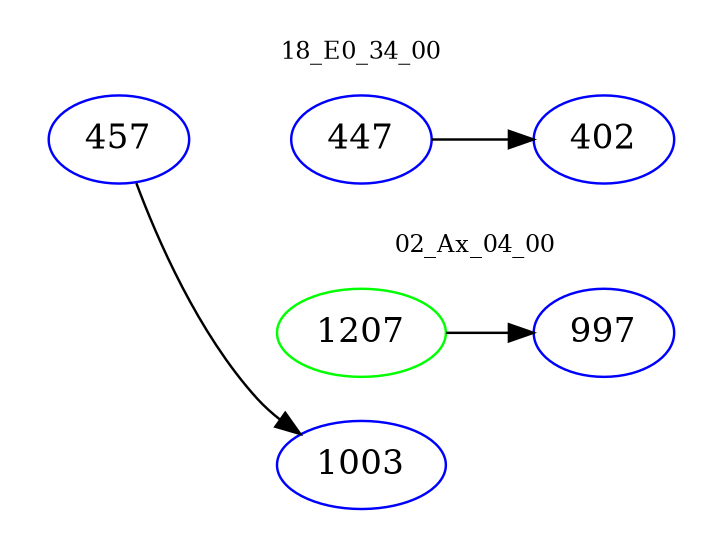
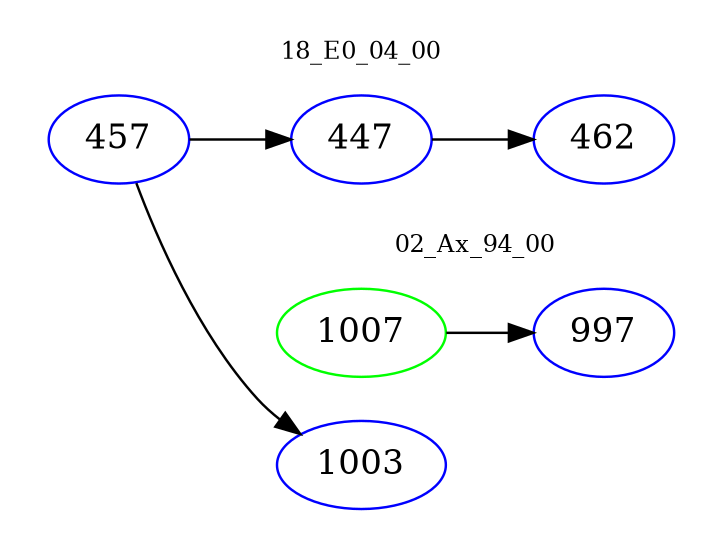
  digraph {
    rankdir=LR
    node [color=blue]
    edge [color=black]
-   n1 [color=green label=1207]
+   n1 [color=green label=1007]
    n2 [label=997]
    n3 [label=1003]
    n4 [label=457]
    n5 [label=447]
-   n6 [label=402]
+   n6 [label=462]
    subgraph cluster_1 {
      color=white
      fontsize=10
-     label="02_Ax_04_00"
+     label="02_Ax_94_00"
      n1
      n2
      n3
    }
    subgraph cluster_2 {
      color=white
      fontsize=10
-     label="18_E0_34_00"
+     label="18_E0_04_00"
      n4
      n5
      n6
    }
    n1 -> n2
    n4 -> n3
+   n4 -> n5
    n5 -> n6
  }
